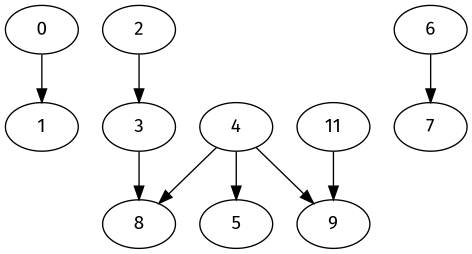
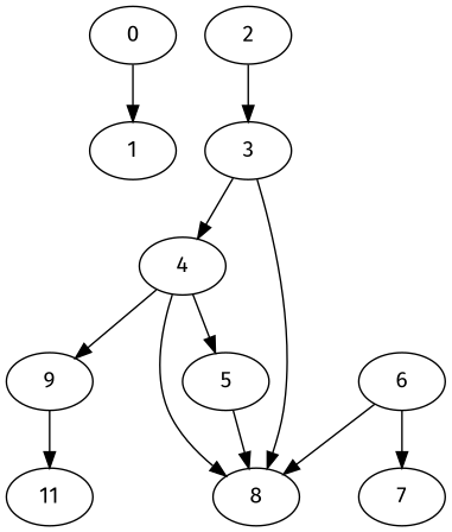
  digraph {
    fontname="Fira Sans"
    node [fontname="Fira Sans"]
    edge [fontname="Fira Sans"]
    0
    1
    2
    3
    4
    8
    5
    9
    n9 [label=11]
    6
    7
    0 -> 1
    2 -> 3
+   3 -> 4
    3 -> 8
    4 -> 8
    4 -> 5
    4 -> 9
-   n9 -> 9
+   5 -> 8
+   9 -> n9
+   6 -> 8
    6 -> 7
  }
